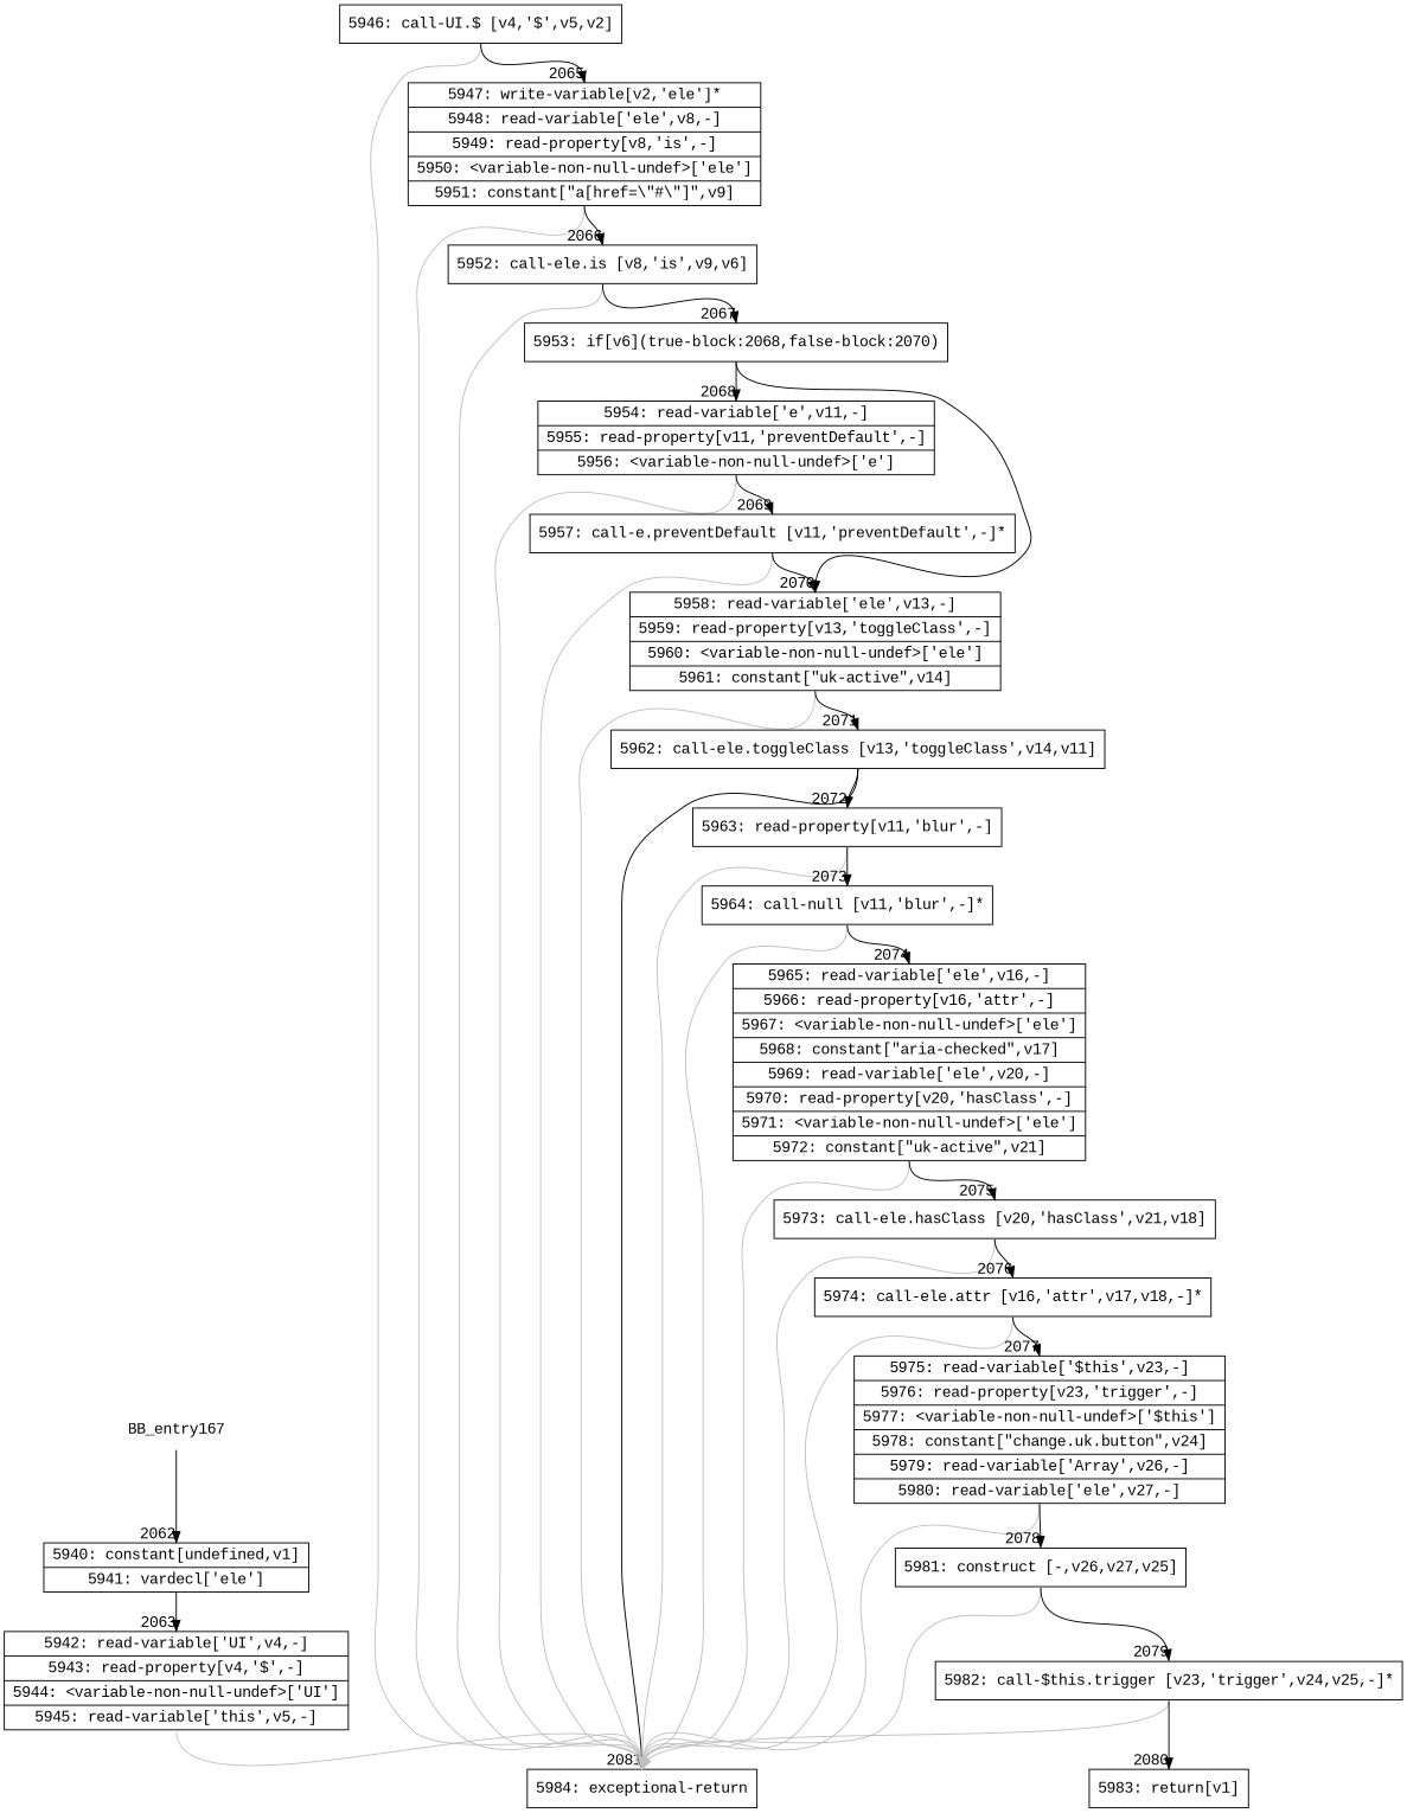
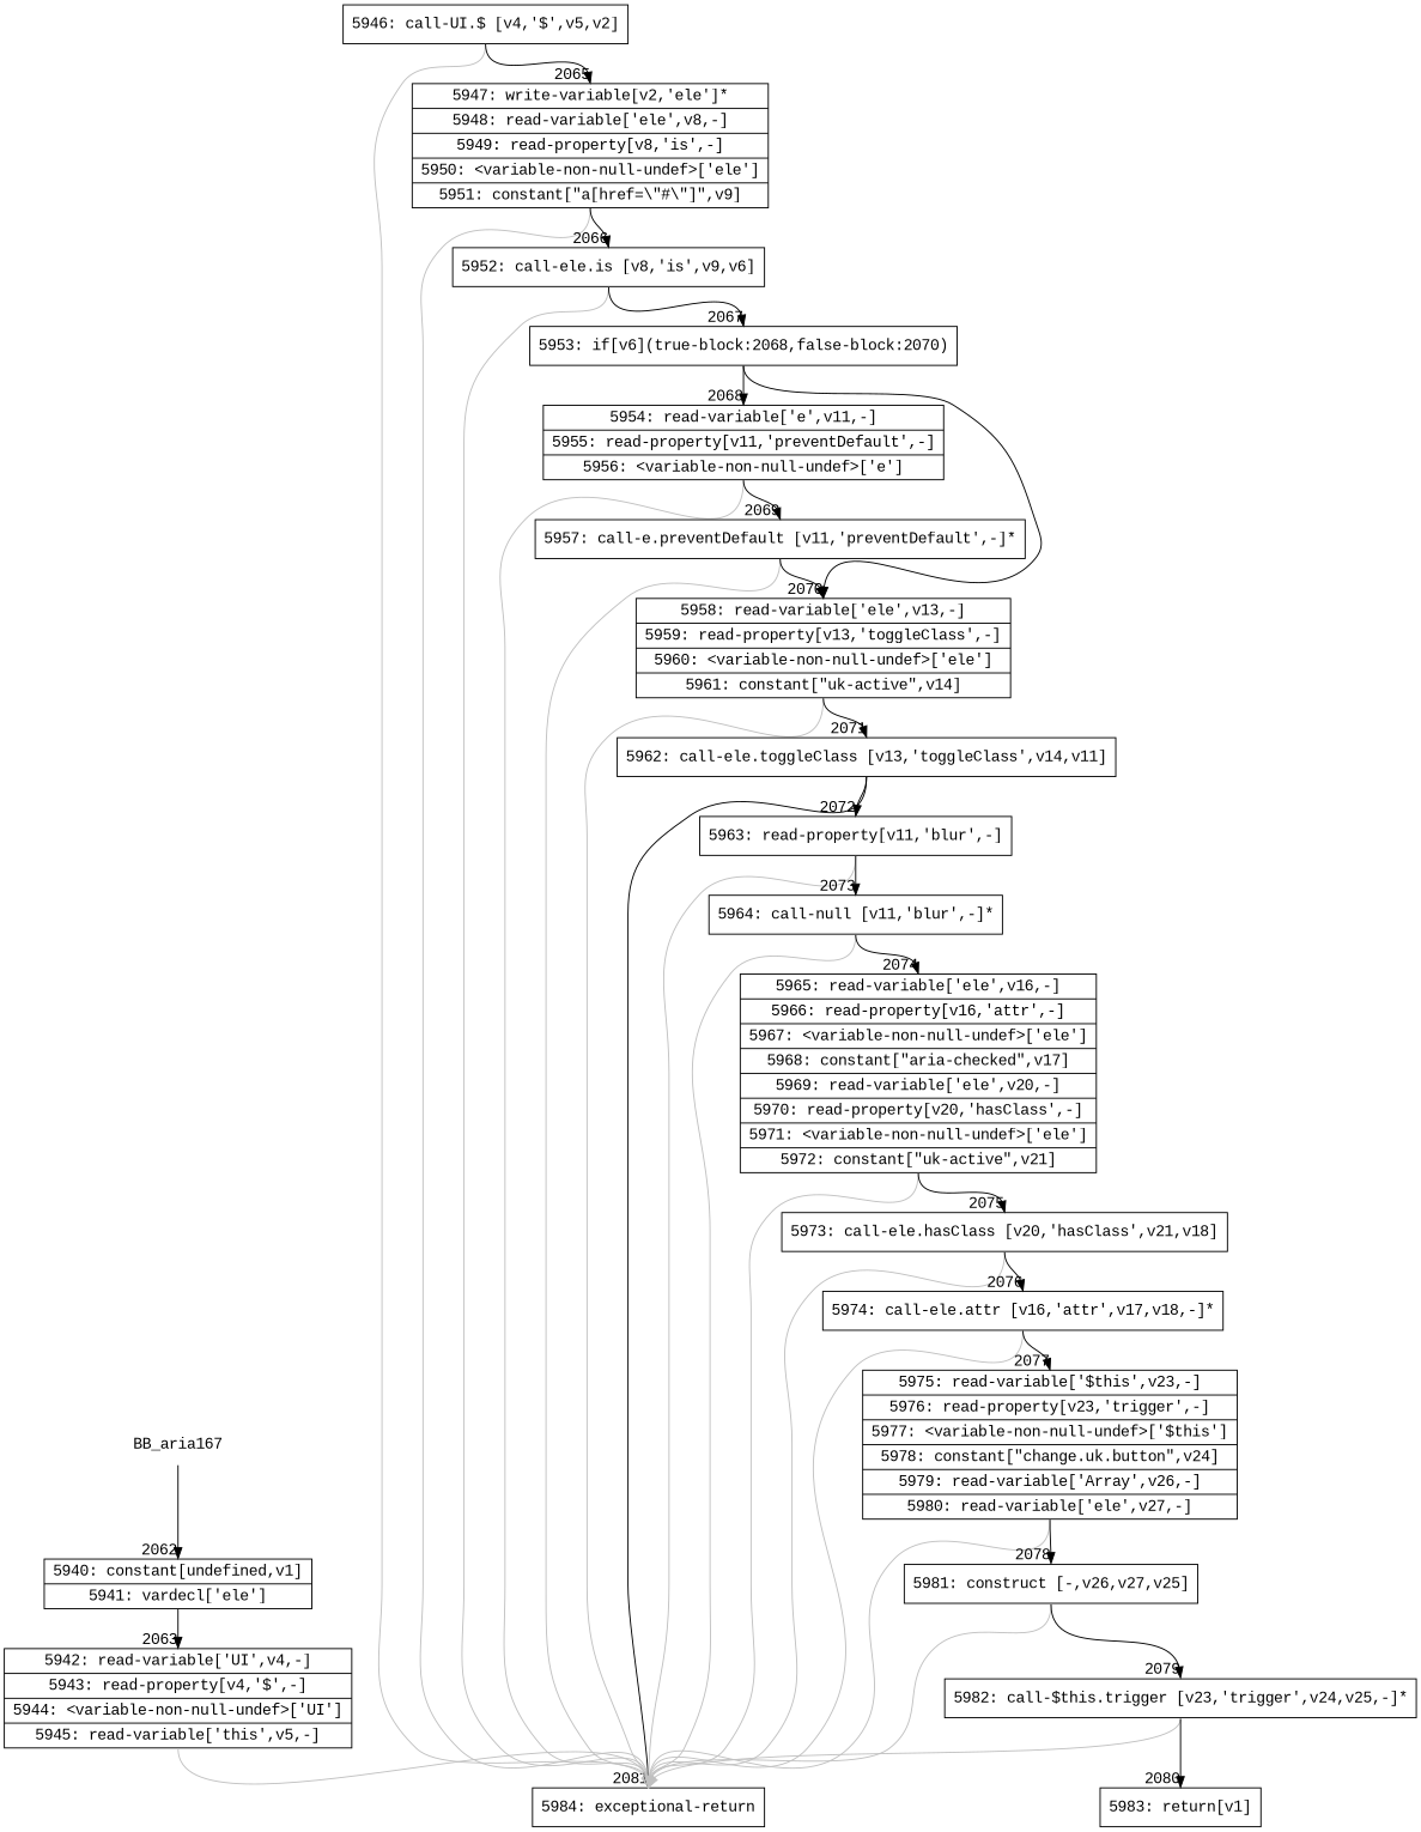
  digraph {
    fontname="Liberation Mono"
    rankdir=TD
    node [fontname="Liberation Mono" shape=record]
    edge [fontname="Liberation Mono" headport=n tailport=s]
-   BB_entry167 [shape=none]
+   BB_entry167 [shape=none label=BB_aria167]
    n2 [label="{5940: constant[undefined,v1]|5941: vardecl['ele']}"]
    n3 [label="{5942: read-variable['UI',v4,-]|5943: read-property[v4,'$',-]|5944: \<variable-non-null-undef\>['UI']|5945: read-variable['this',v5,-]}"]
    n4 [label="{5984: exceptional-return}"]
    n5 [label="{5946: call-UI.$ [v4,'$',v5,v2]}"]
    n6 [label="{5947: write-variable[v2,'ele']*|5948: read-variable['ele',v8,-]|5949: read-property[v8,'is',-]|5950: \<variable-non-null-undef\>['ele']|5951: constant[\"a[href=\\\"#\\\"]\",v9]}"]
    n7 [label="{5952: call-ele.is [v8,'is',v9,v6]}"]
    n8 [label="{5953: if[v6](true-block:2068,false-block:2070)}"]
    n9 [label="{5954: read-variable['e',v11,-]|5955: read-property[v11,'preventDefault',-]|5956: \<variable-non-null-undef\>['e']}"]
    n10 [label="{5958: read-variable['ele',v13,-]|5959: read-property[v13,'toggleClass',-]|5960: \<variable-non-null-undef\>['ele']|5961: constant[\"uk-active\",v14]}"]
    n11 [label="{5957: call-e.preventDefault [v11,'preventDefault',-]*}"]
    n12 [label="{5962: call-ele.toggleClass [v13,'toggleClass',v14,v11]}"]
    n13 [label="{5963: read-property[v11,'blur',-]}"]
    n14 [label="{5964: call-null [v11,'blur',-]*}"]
    n15 [label="{5965: read-variable['ele',v16,-]|5966: read-property[v16,'attr',-]|5967: \<variable-non-null-undef\>['ele']|5968: constant[\"aria-checked\",v17]|5969: read-variable['ele',v20,-]|5970: read-property[v20,'hasClass',-]|5971: \<variable-non-null-undef\>['ele']|5972: constant[\"uk-active\",v21]}"]
    n16 [label="{5973: call-ele.hasClass [v20,'hasClass',v21,v18]}"]
    n17 [label="{5974: call-ele.attr [v16,'attr',v17,v18,-]*}"]
    n18 [label="{5975: read-variable['$this',v23,-]|5976: read-property[v23,'trigger',-]|5977: \<variable-non-null-undef\>['$this']|5978: constant[\"change.uk.button\",v24]|5979: read-variable['Array',v26,-]|5980: read-variable['ele',v27,-]}"]
    n19 [label="{5981: construct [-,v26,v27,v25]}"]
    n20 [label="{5982: call-$this.trigger [v23,'trigger',v24,v25,-]*}"]
    n21 [label="{5983: return[v1]}"]
    BB_entry167 -> n2 [headlabel="    2062"]
    n2 -> n3 [headlabel="      2063"]
    n3 -> n4 [color=gray headlabel="      2081"]
    n5 -> n4 [color=gray]
    n5 -> n6 [headlabel="      2065"]
    n6 -> n4 [color=gray]
    n6 -> n7 [headlabel="      2066"]
    n7 -> n4 [color=gray]
    n7 -> n8 [headlabel="      2067"]
    n8 -> n9 [headlabel="      2068"]
    n8 -> n10 [headlabel="      2070"]
    n9 -> n4 [color=gray]
    n9 -> n11 [headlabel="      2069"]
    n10 -> n4 [color=gray]
    n10 -> n12 [headlabel="      2071"]
    n11 -> n4 [color=gray]
    n11 -> n10
    n12 -> n4 [color=black]
    n12 -> n13 [headlabel="      2072"]
    n13 -> n4 [color=gray]
    n13 -> n14 [headlabel="      2073"]
    n14 -> n4 [color=gray]
    n14 -> n15 [headlabel="      2074"]
    n15 -> n4 [color=gray]
    n15 -> n16 [headlabel="      2075"]
    n16 -> n4 [color=gray]
    n16 -> n17 [headlabel="      2076"]
    n17 -> n4 [color=gray]
    n17 -> n18 [headlabel="      2077"]
    n18 -> n4 [color=gray]
    n18 -> n19 [headlabel="      2078"]
    n19 -> n4 [color=gray]
    n19 -> n20 [headlabel="      2079"]
    n20 -> n4 [color=gray]
    n20 -> n21 [headlabel="      2080"]
  }
